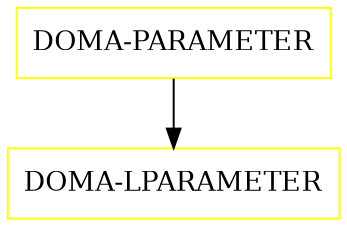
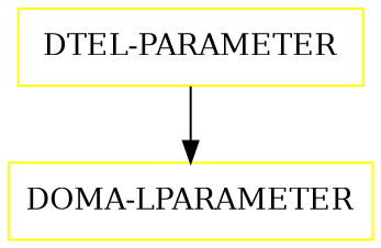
  digraph {
    node [color=yellow shape=box]
-   "DTEL-PARAMETER" [label="DOMA-PARAMETER"]
+   "DTEL-PARAMETER"
    "DOMA-LPARAMETER"
    "DTEL-PARAMETER" -> "DOMA-LPARAMETER"
  }
